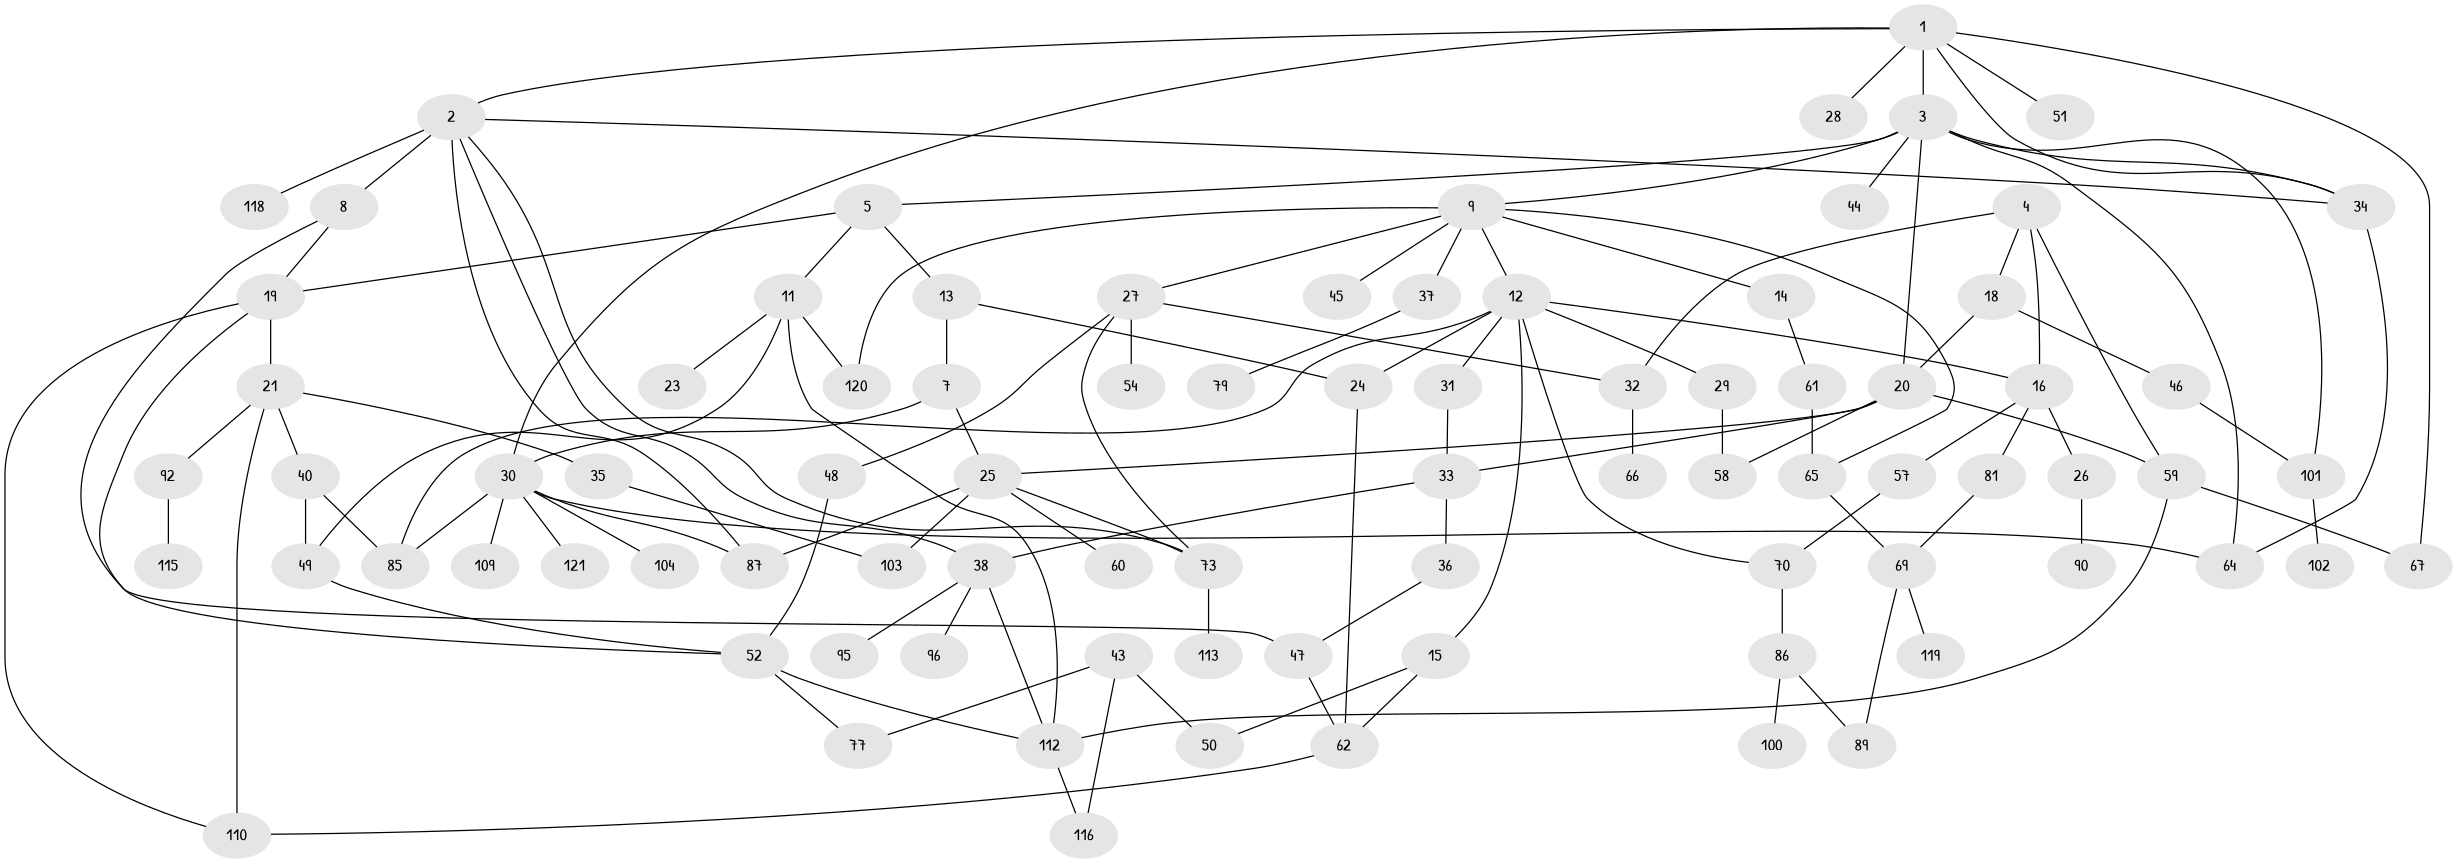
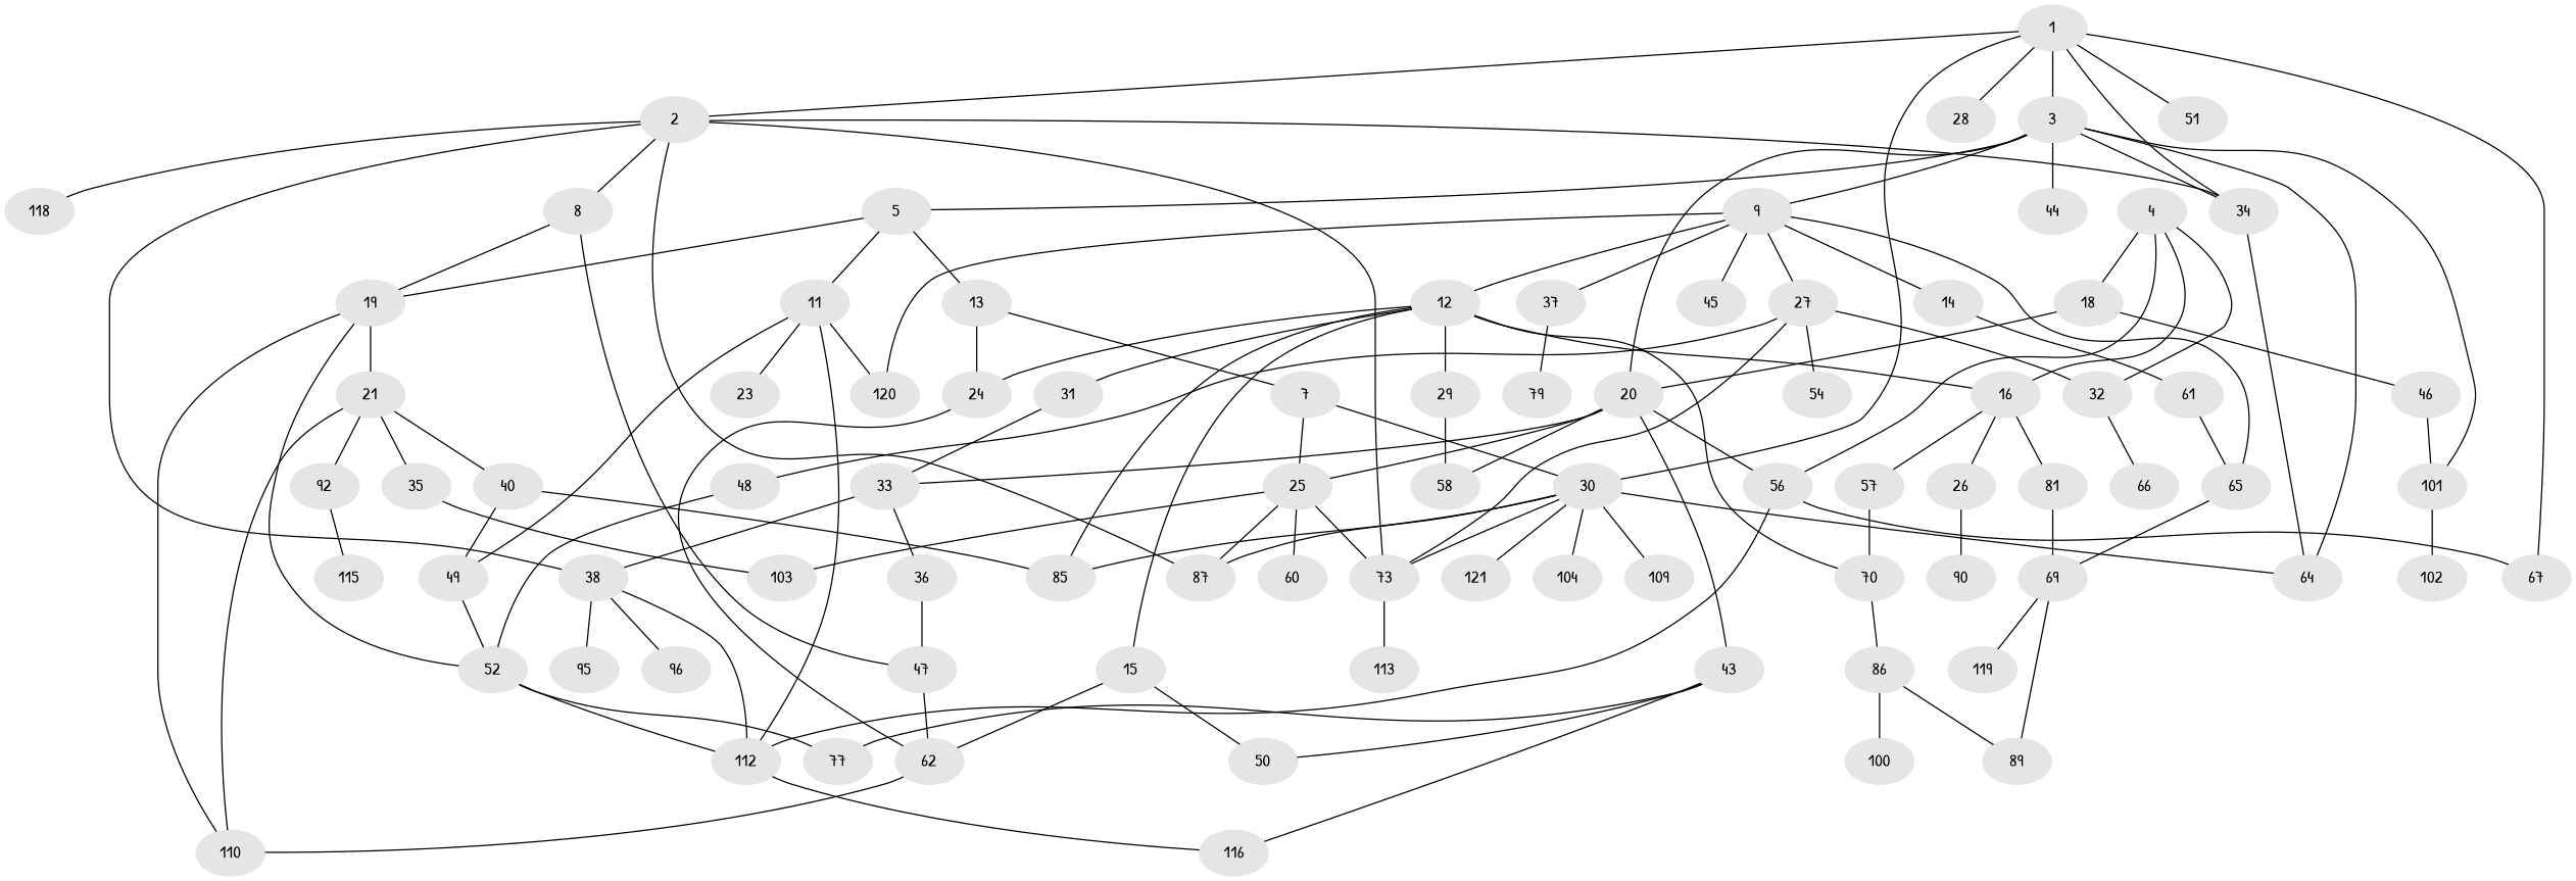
  graph {
    fontname="Patrick Hand"
    node [color=gray90 fontname="Patrick Hand" style=filled]
    edge [fontname="Patrick Hand"]
    1 [super="+17"]
    2 [super="+53"]
    3 [super="+6"]
    28 [super="+99"]
    30 [super="+83"]
    34
    51
    67
    8
    38 [super="+55"]
    73 [super="+88"]
    87
    118
    5 [super="+82"]
    9 [super="+22"]
    20 [super="+68"]
    44
    64
    101
    85
    104
    109
    121
    4 [super="+72"]
    16 [super="+63"]
    18 [super="+111"]
    32
-   59 [super="+94"]
+   59 [super="+94" label=56]
    19 [super="+105"]
    47
    112
    95
    96
    113
    11 [super="+39"]
    13 [super="+71"]
    7 [super="+10"]
    25 [super="+74"]
    12 [super="+75"]
    14 [super="+114"]
    27
    37
    45
    65 [super="+92"]
    120
    33 [super="+42"]
    43 [super="+91"]
    58
    102
    26
    n51 [label=81]
    57
    46
    66
    23
    49
    24
    21 [super="+107"]
    52 [super="+76"]
    110
    60
    103
    62 [super="+106"]
    15
    29
    31 [super="+78"]
    70 [super="+81"]
    61 [super="+117"]
    48
    54 [super="+80"]
    79
    69 [super="+84"]
    116
    50 [super="+108"]
    86 [super="+98"]
    90
    35 [super="+56"]
    40 [super="+97"]
    n79 [label=92]
    77
    36
    115
    89
    119
    100
    1 -- 2
    1 -- 3
    1 -- 28
    1 -- 30
    1 -- 34
    1 -- 51
    1 -- 67
    2 -- 34
    2 -- 8
    2 -- 38
    2 -- 73
    2 -- 87
    2 -- 118
    3 -- 34
    3 -- 5
    3 -- 9
    3 -- 20
    3 -- 44
    3 -- 64
    3 -- 101
+   30 -- 73
    30 -- 87
    30 -- 64
    30 -- 85
    30 -- 104
    30 -- 109
    30 -- 121
    34 -- 64
    8 -- 19
    8 -- 47
    38 -- 112
    38 -- 95
    38 -- 96
    73 -- 113
    5 -- 19
    5 -- 11
    5 -- 13
    9 -- 12
    9 -- 14
    9 -- 27
    9 -- 37
    9 -- 45
    9 -- 65
    9 -- 120
    20 -- 59
    20 -- 25
    20 -- 33
+   20 -- 43
    20 -- 58
    101 -- 102
    4 -- 16
    4 -- 18
    4 -- 32
    4 -- 59
    16 -- 26
    16 -- n51
    16 -- 57
    18 -- 20
    18 -- 46
    32 -- 66
    59 -- 67
    59 -- 112
    19 -- 21
    19 -- 52
    19 -- 110
    47 -- 62
    112 -- 116
    11 -- 112
    11 -- 120
    11 -- 23
    11 -- 49
    13 -- 7
    13 -- 24
    7 -- 30
    7 -- 25
    25 -- 73
    25 -- 87
    25 -- 60
    25 -- 103
    12 -- 85
    12 -- 16
    12 -- 24
    12 -- 15
    12 -- 29
    12 -- 31
    12 -- 70
    14 -- 61
    27 -- 73
    27 -- 32
    27 -- 48
    27 -- 54
    37 -- 79
    65 -- 69
    33 -- 38
    33 -- 36
    43 -- 116
    43 -- 50
    43 -- 77
    26 -- 90
    n51 -- 69
    57 -- 70
    46 -- 101
    49 -- 52
    24 -- 62
    21 -- 110
    21 -- 35
    21 -- 40
    21 -- n79
    52 -- 112
    52 -- 77
    62 -- 110
    15 -- 62
    15 -- 50
    29 -- 58
    31 -- 33
    70 -- 86
    61 -- 65
    48 -- 52
    69 -- 89
    69 -- 119
    86 -- 89
    86 -- 100
    35 -- 103
    40 -- 85
    40 -- 49
    n79 -- 115
    36 -- 47
  }
